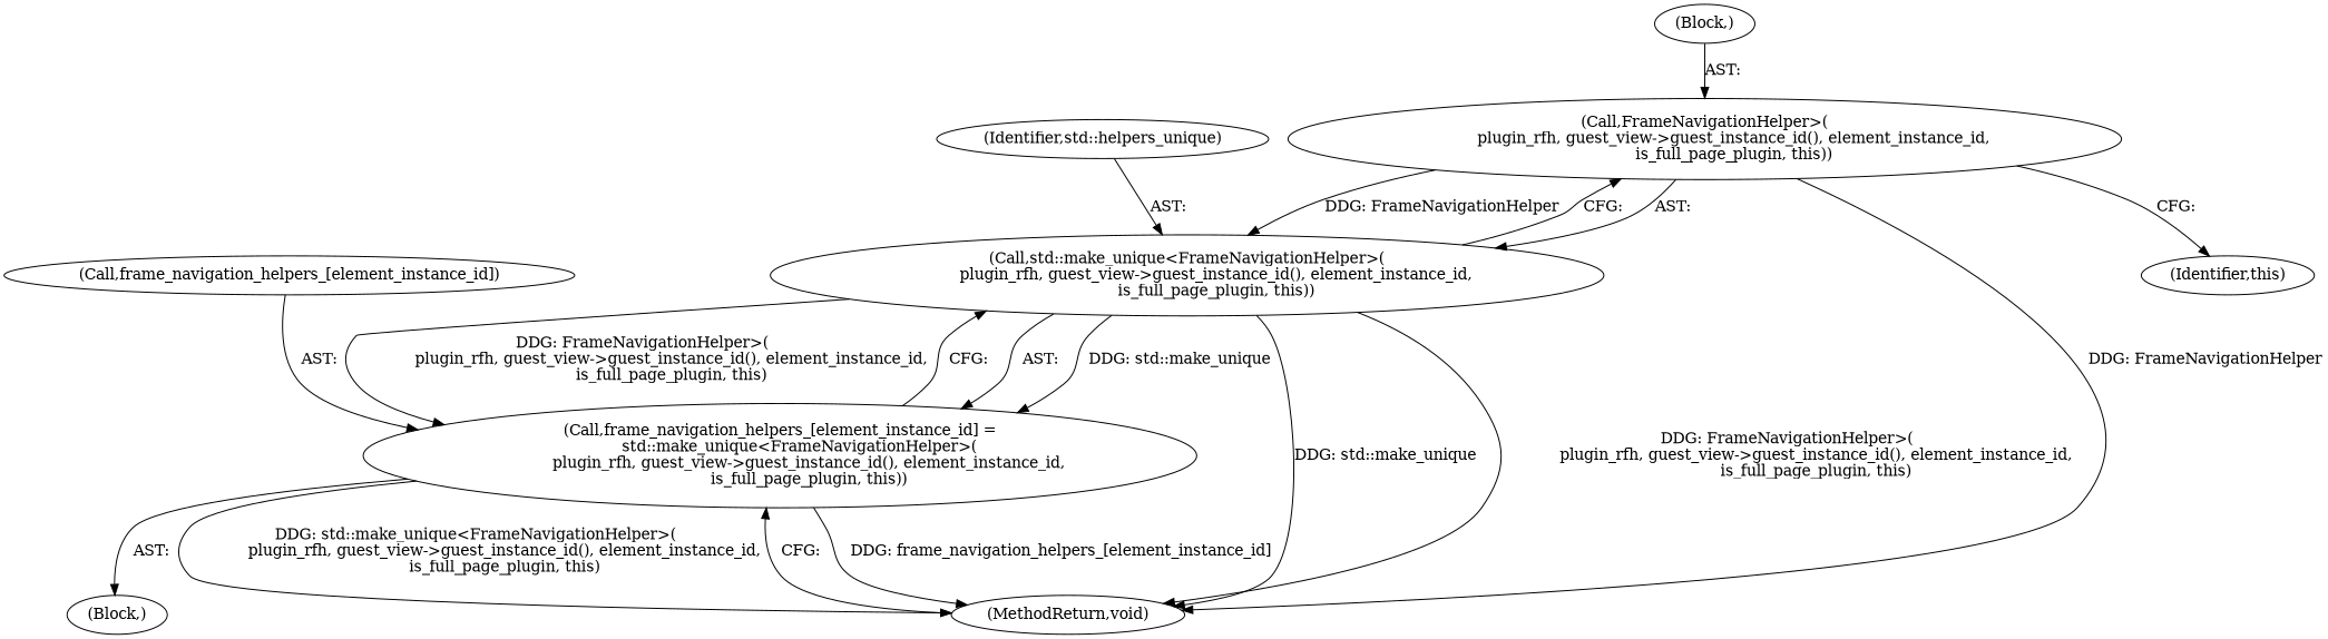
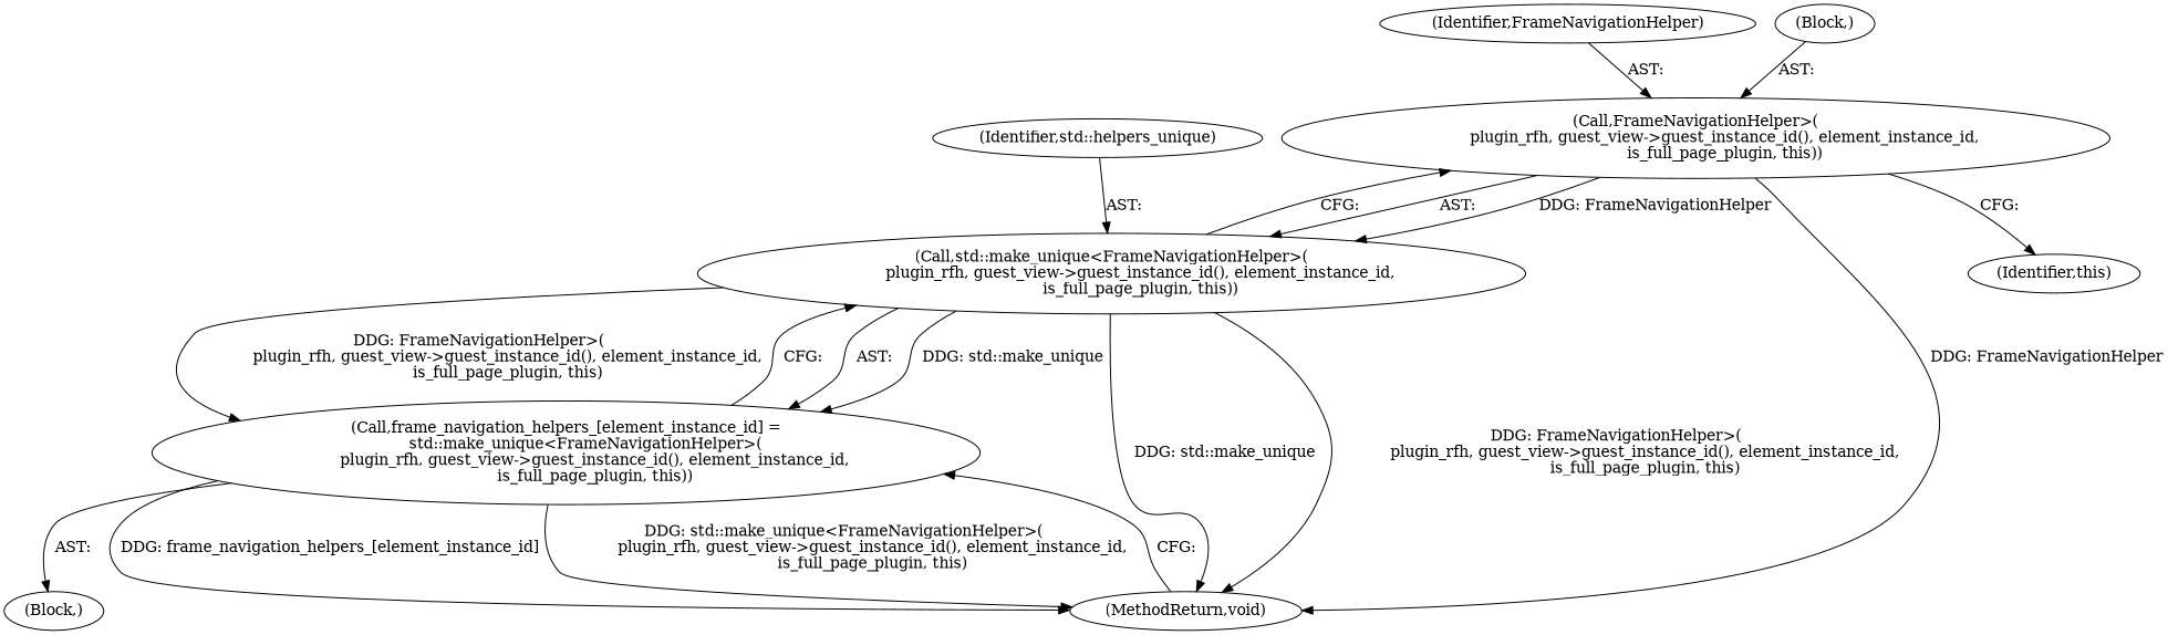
  digraph {
    n1 [label="(Call,FrameNavigationHelper>(\n            plugin_rfh, guest_view->guest_instance_id(), element_instance_id,\n            is_full_page_plugin, this))"]
    n2 [label="(Call,std::make_unique<FrameNavigationHelper>(\n            plugin_rfh, guest_view->guest_instance_id(), element_instance_id,\n            is_full_page_plugin, this))"]
    n3 [label="(MethodReturn,void)"]
    n4 [label="(Identifier,this)"]
    n5 [label="(Call,frame_navigation_helpers_[element_instance_id] =\n        std::make_unique<FrameNavigationHelper>(\n            plugin_rfh, guest_view->guest_instance_id(), element_instance_id,\n            is_full_page_plugin, this))"]
    n6 [label="(Block,)"]
    n7 [label="(Identifier,std::helpers_unique)"]
+   n8 [label="(Identifier,FrameNavigationHelper)"]
    n9 [label="(Block,)"]
-   n10 [label="(Call,frame_navigation_helpers_[element_instance_id])"]
    n1 -> n2 [label="AST: "]
    n1 -> n2 [label="DDG: FrameNavigationHelper"]
    n1 -> n3 [label="DDG: FrameNavigationHelper"]
    n1 -> n4 [label="CFG: "]
    n2 -> n1 [label="CFG: "]
    n2 -> n3 [label="DDG: std::make_unique"]
    n2 -> n3 [label="DDG: FrameNavigationHelper>(\n            plugin_rfh, guest_view->guest_instance_id(), element_instance_id,\n            is_full_page_plugin, this)"]
    n2 -> n5 [label="AST: "]
    n2 -> n5 [label="DDG: std::make_unique"]
    n2 -> n5 [label="DDG: FrameNavigationHelper>(\n            plugin_rfh, guest_view->guest_instance_id(), element_instance_id,\n            is_full_page_plugin, this)"]
    n3 -> n5 [label="CFG: "]
    n5 -> n2 [label="CFG: "]
    n5 -> n3 [label="DDG: frame_navigation_helpers_[element_instance_id]"]
    n5 -> n3 [label="DDG: std::make_unique<FrameNavigationHelper>(\n            plugin_rfh, guest_view->guest_instance_id(), element_instance_id,\n            is_full_page_plugin, this)"]
    n5 -> n6 [label="AST: "]
    n7 -> n2 [label="AST: "]
+   n8 -> n1 [label="AST: "]
    n9 -> n1 [label="AST: "]
-   n10 -> n5 [label="AST: "]
  }
